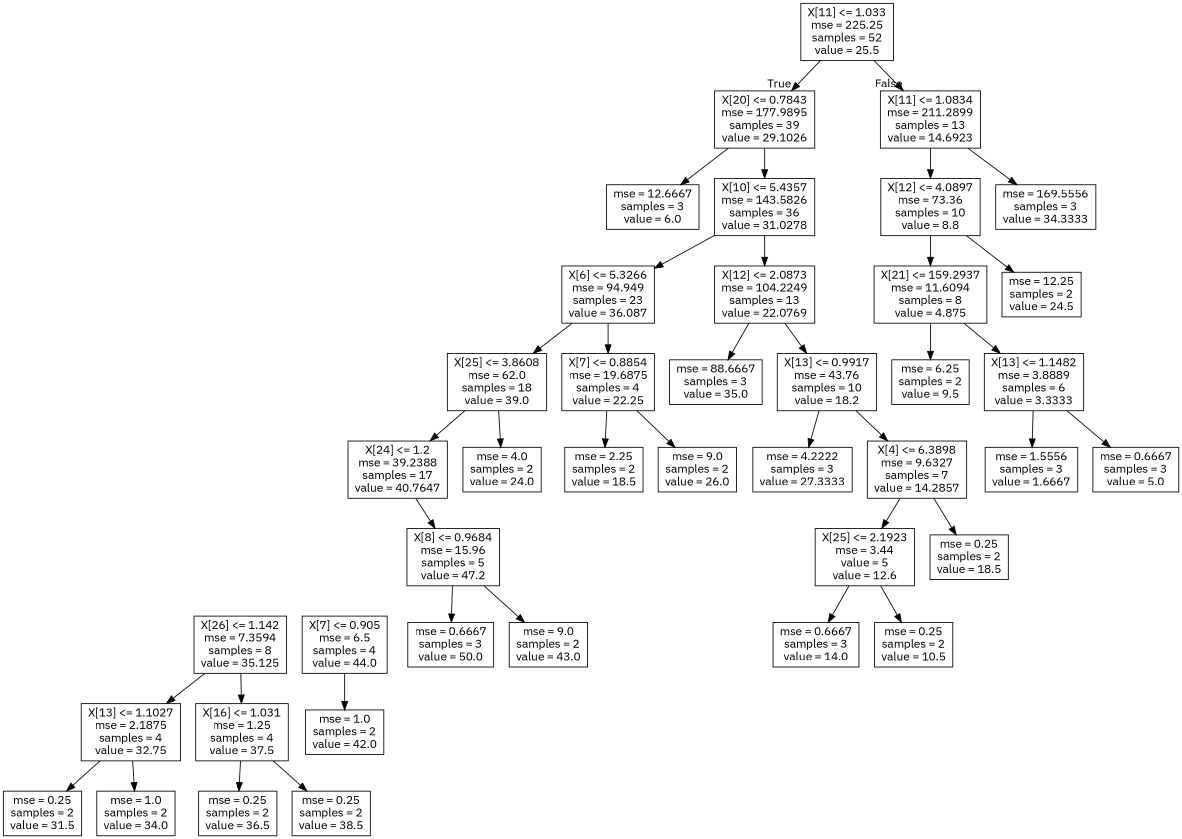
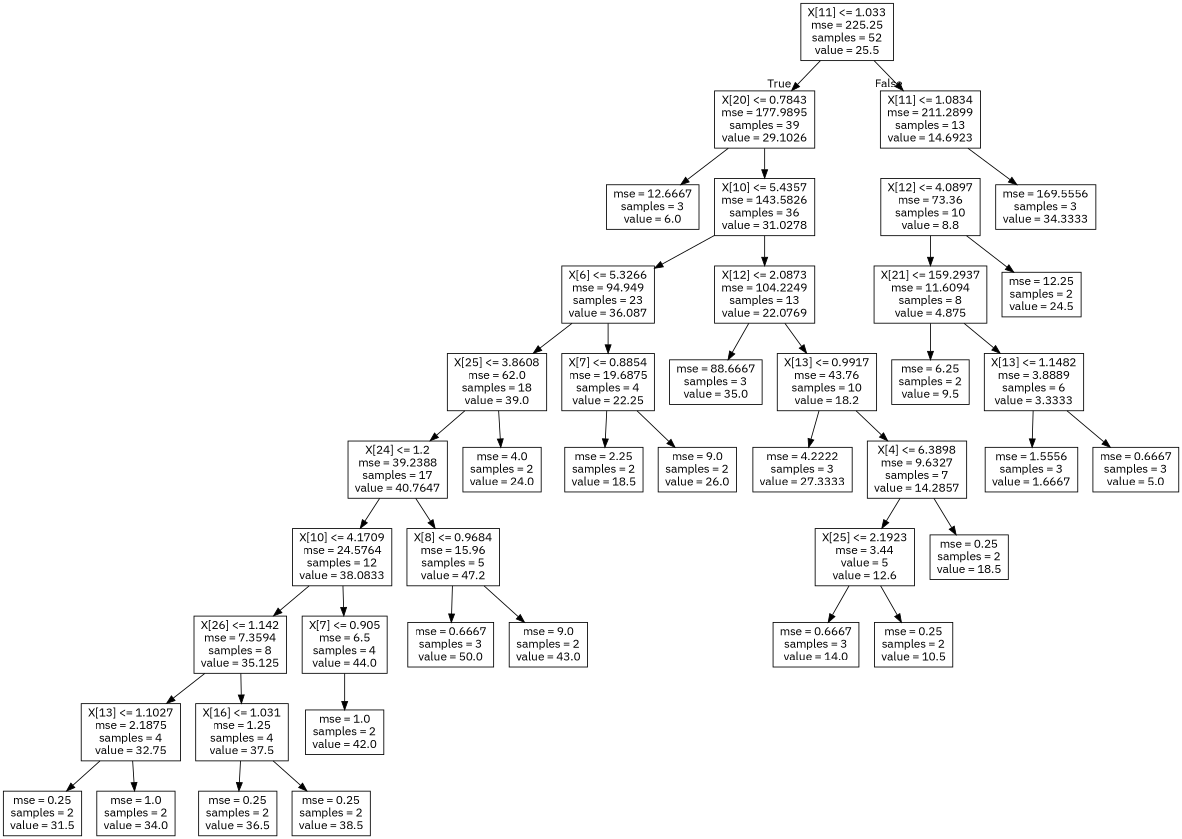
  digraph {
    fontname="IBM Plex Sans"
    node [fontname="IBM Plex Sans" shape=box]
    edge [fontname="IBM Plex Sans"]
    n1 [label="X[11] <= 1.033\nmse = 225.25\nsamples = 52\nvalue = 25.5"]
    n2 [label="X[20] <= 0.7843\nmse = 177.9895\nsamples = 39\nvalue = 29.1026"]
    n3 [label="X[11] <= 1.0834\nmse = 211.2899\nsamples = 13\nvalue = 14.6923"]
    n4 [label="mse = 12.6667\nsamples = 3\nvalue = 6.0"]
    n5 [label="X[10] <= 5.4357\nmse = 143.5826\nsamples = 36\nvalue = 31.0278"]
    n6 [label="X[12] <= 4.0897\nmse = 73.36\nsamples = 10\nvalue = 8.8"]
    n7 [label="mse = 169.5556\nsamples = 3\nvalue = 34.3333"]
    n8 [label="X[6] <= 5.3266\nmse = 94.949\nsamples = 23\nvalue = 36.087"]
    n9 [label="X[12] <= 2.0873\nmse = 104.2249\nsamples = 13\nvalue = 22.0769"]
    n10 [label="X[25] <= 3.8608\nmse = 62.0\nsamples = 18\nvalue = 39.0"]
    n11 [label="X[7] <= 0.8854\nmse = 19.6875\nsamples = 4\nvalue = 22.25"]
    n12 [label="mse = 88.6667\nsamples = 3\nvalue = 35.0"]
    n13 [label="X[13] <= 0.9917\nmse = 43.76\nsamples = 10\nvalue = 18.2"]
    n14 [label="X[24] <= 1.2\nmse = 39.2388\nsamples = 17\nvalue = 40.7647"]
    n15 [label="mse = 4.0\nsamples = 2\nvalue = 24.0"]
    n16 [label="mse = 2.25\nsamples = 2\nvalue = 18.5"]
    n17 [label="mse = 9.0\nsamples = 2\nvalue = 26.0"]
+   n18 [label="X[10] <= 4.1709\nmse = 24.5764\nsamples = 12\nvalue = 38.0833"]
    n19 [label="X[8] <= 0.9684\nmse = 15.96\nsamples = 5\nvalue = 47.2"]
    n20 [label="X[26] <= 1.142\nmse = 7.3594\nsamples = 8\nvalue = 35.125"]
    n21 [label="X[7] <= 0.905\nmse = 6.5\nsamples = 4\nvalue = 44.0"]
    n22 [label="mse = 0.6667\nsamples = 3\nvalue = 50.0"]
    n23 [label="mse = 9.0\nsamples = 2\nvalue = 43.0"]
    n24 [label="X[13] <= 1.1027\nmse = 2.1875\nsamples = 4\nvalue = 32.75"]
    n25 [label="X[16] <= 1.031\nmse = 1.25\nsamples = 4\nvalue = 37.5"]
    n26 [label="mse = 1.0\nsamples = 2\nvalue = 42.0"]
    n27 [label="mse = 0.25\nsamples = 2\nvalue = 31.5"]
    n28 [label="mse = 1.0\nsamples = 2\nvalue = 34.0"]
    n29 [label="mse = 0.25\nsamples = 2\nvalue = 36.5"]
    n30 [label="mse = 0.25\nsamples = 2\nvalue = 38.5"]
    n31 [label="mse = 4.2222\nsamples = 3\nvalue = 27.3333"]
    n32 [label="X[4] <= 6.3898\nmse = 9.6327\nsamples = 7\nvalue = 14.2857"]
    n33 [label="X[25] <= 2.1923\nmse = 3.44\nvalue = 5\nvalue = 12.6"]
    n34 [label="mse = 0.25\nsamples = 2\nvalue = 18.5"]
    n35 [label="mse = 0.6667\nsamples = 3\nvalue = 14.0"]
    n36 [label="mse = 0.25\nsamples = 2\nvalue = 10.5"]
    n37 [label="X[21] <= 159.2937\nmse = 11.6094\nsamples = 8\nvalue = 4.875"]
    n38 [label="mse = 12.25\nsamples = 2\nvalue = 24.5"]
    n39 [label="mse = 6.25\nsamples = 2\nvalue = 9.5"]
    n40 [label="X[13] <= 1.1482\nmse = 3.8889\nsamples = 6\nvalue = 3.3333"]
    n41 [label="mse = 1.5556\nsamples = 3\nvalue = 1.6667"]
    n42 [label="mse = 0.6667\nsamples = 3\nvalue = 5.0"]
    n1 -> n2 [headlabel=True labelangle=45 labeldistance=2.5]
    n1 -> n3 [headlabel=False labelangle=-45 labeldistance=2.5]
    n2 -> n4
    n2 -> n5
-   n3 -> n6
    n3 -> n7
    n5 -> n8
    n5 -> n9
    n6 -> n37
    n6 -> n38
    n8 -> n10
    n8 -> n11
    n9 -> n12
    n9 -> n13
    n10 -> n14
    n10 -> n15
    n11 -> n16
    n11 -> n17
    n13 -> n31
    n13 -> n32
+   n14 -> n18
    n14 -> n19
+   n18 -> n20
+   n18 -> n21
    n19 -> n22
    n19 -> n23
    n20 -> n24
    n20 -> n25
    n21 -> n26
    n24 -> n27
    n24 -> n28
    n25 -> n29
    n25 -> n30
    n32 -> n33
    n32 -> n34
    n33 -> n35
    n33 -> n36
    n37 -> n39
    n37 -> n40
    n40 -> n41
    n40 -> n42
  }
